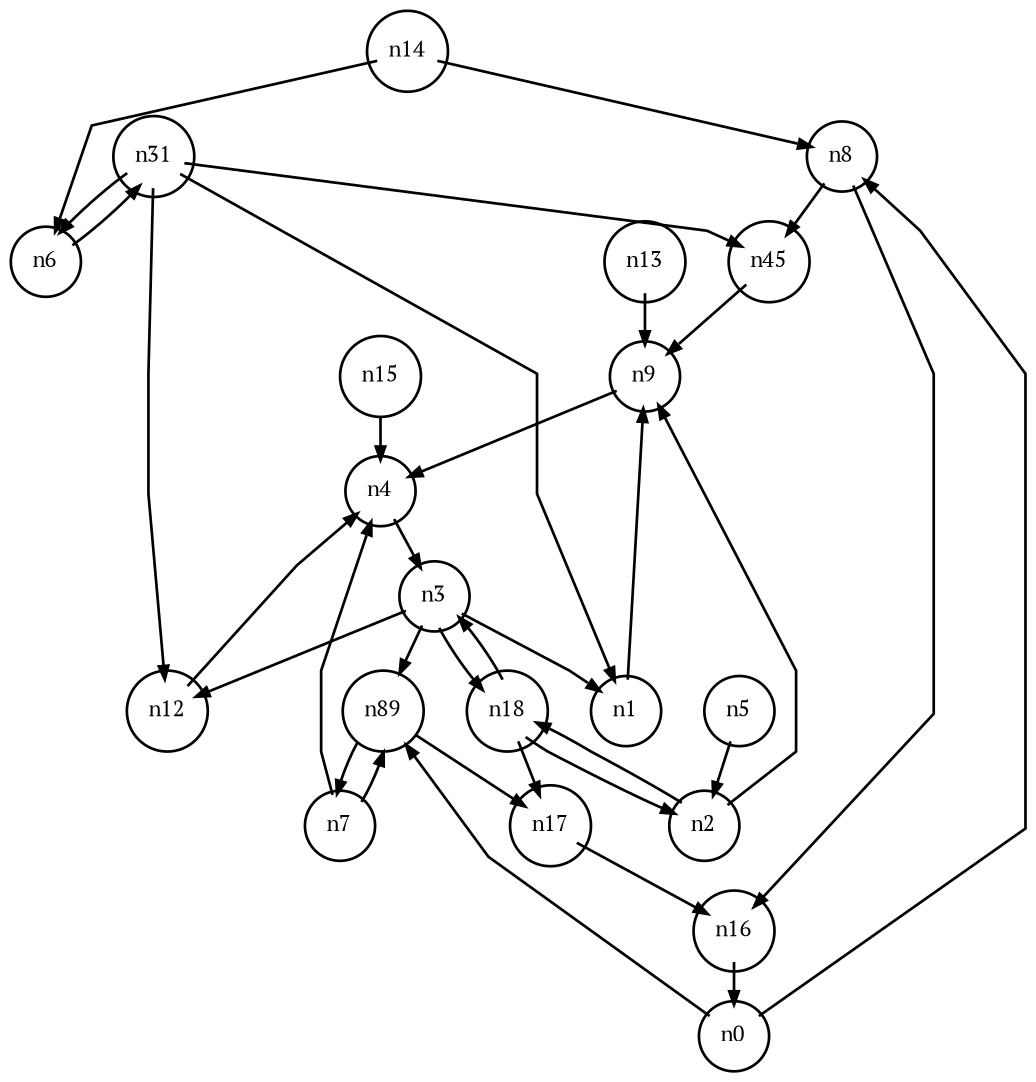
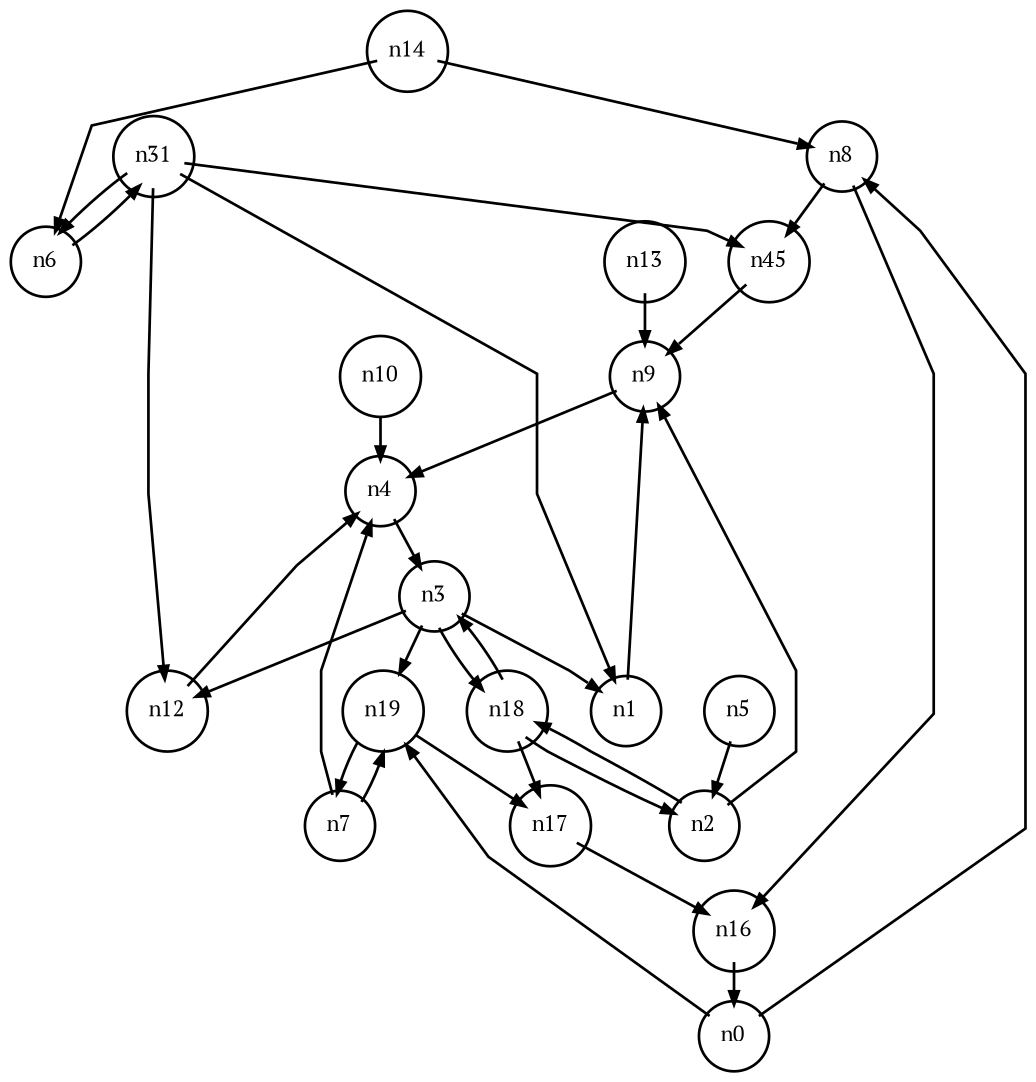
  digraph {
    fontname="PT Serif"
    fontsize=8
    nodesep=0.22
    nodesize=0.16
    ranksep=0.22
    splines=polyline
    node [fixedsize=shape fontname="PT Serif" fontsize=8 shape=circle]
    edge [arrowsize=0.5 fontname="PT Serif"]
    n8 [width=0.32]
    n15 [label=n45 width=0.32]
    n16 [width=0.32]
    n9 [width=0.32]
    n0 [width=0.32]
    n4 [width=0.32]
-   n19 [width=0.32 label=n89]
+   n19 [width=0.32]
    n7 [width=0.32]
    n17 [width=0.32]
    n3 [width=0.32]
    n1 [width=0.32]
    n18 [width=0.32]
    n12 [width=0.32]
    n2 [width=0.32]
    n5 [width=0.32]
-   n10 [width=0.32 label=n15]
+   n10 [width=0.32]
    n11 [label=n31 width=0.32]
    n6 [width=0.32]
    n13 [width=0.32]
    n14 [width=0.32]
    n8 -> n15
    n8 -> n16
    n15 -> n9
    n16 -> n0
    n9 -> n4
    n0 -> n8
    n0 -> n19
    n4 -> n3
    n19 -> n7
    n19 -> n17
    n7 -> n4
    n7 -> n19
    n17 -> n16
    n3 -> n19
    n3 -> n1
    n3 -> n18
    n3 -> n12
    n1 -> n9
    n18 -> n17
    n18 -> n3
    n18 -> n2
    n12 -> n4
    n2 -> n9
    n2 -> n18
    n5 -> n2
    n10 -> n4
    n11 -> n15
    n11 -> n1
    n11 -> n12
    n11 -> n6
    n6 -> n11
    n13 -> n9
    n14 -> n8
    n14 -> n6
  }
